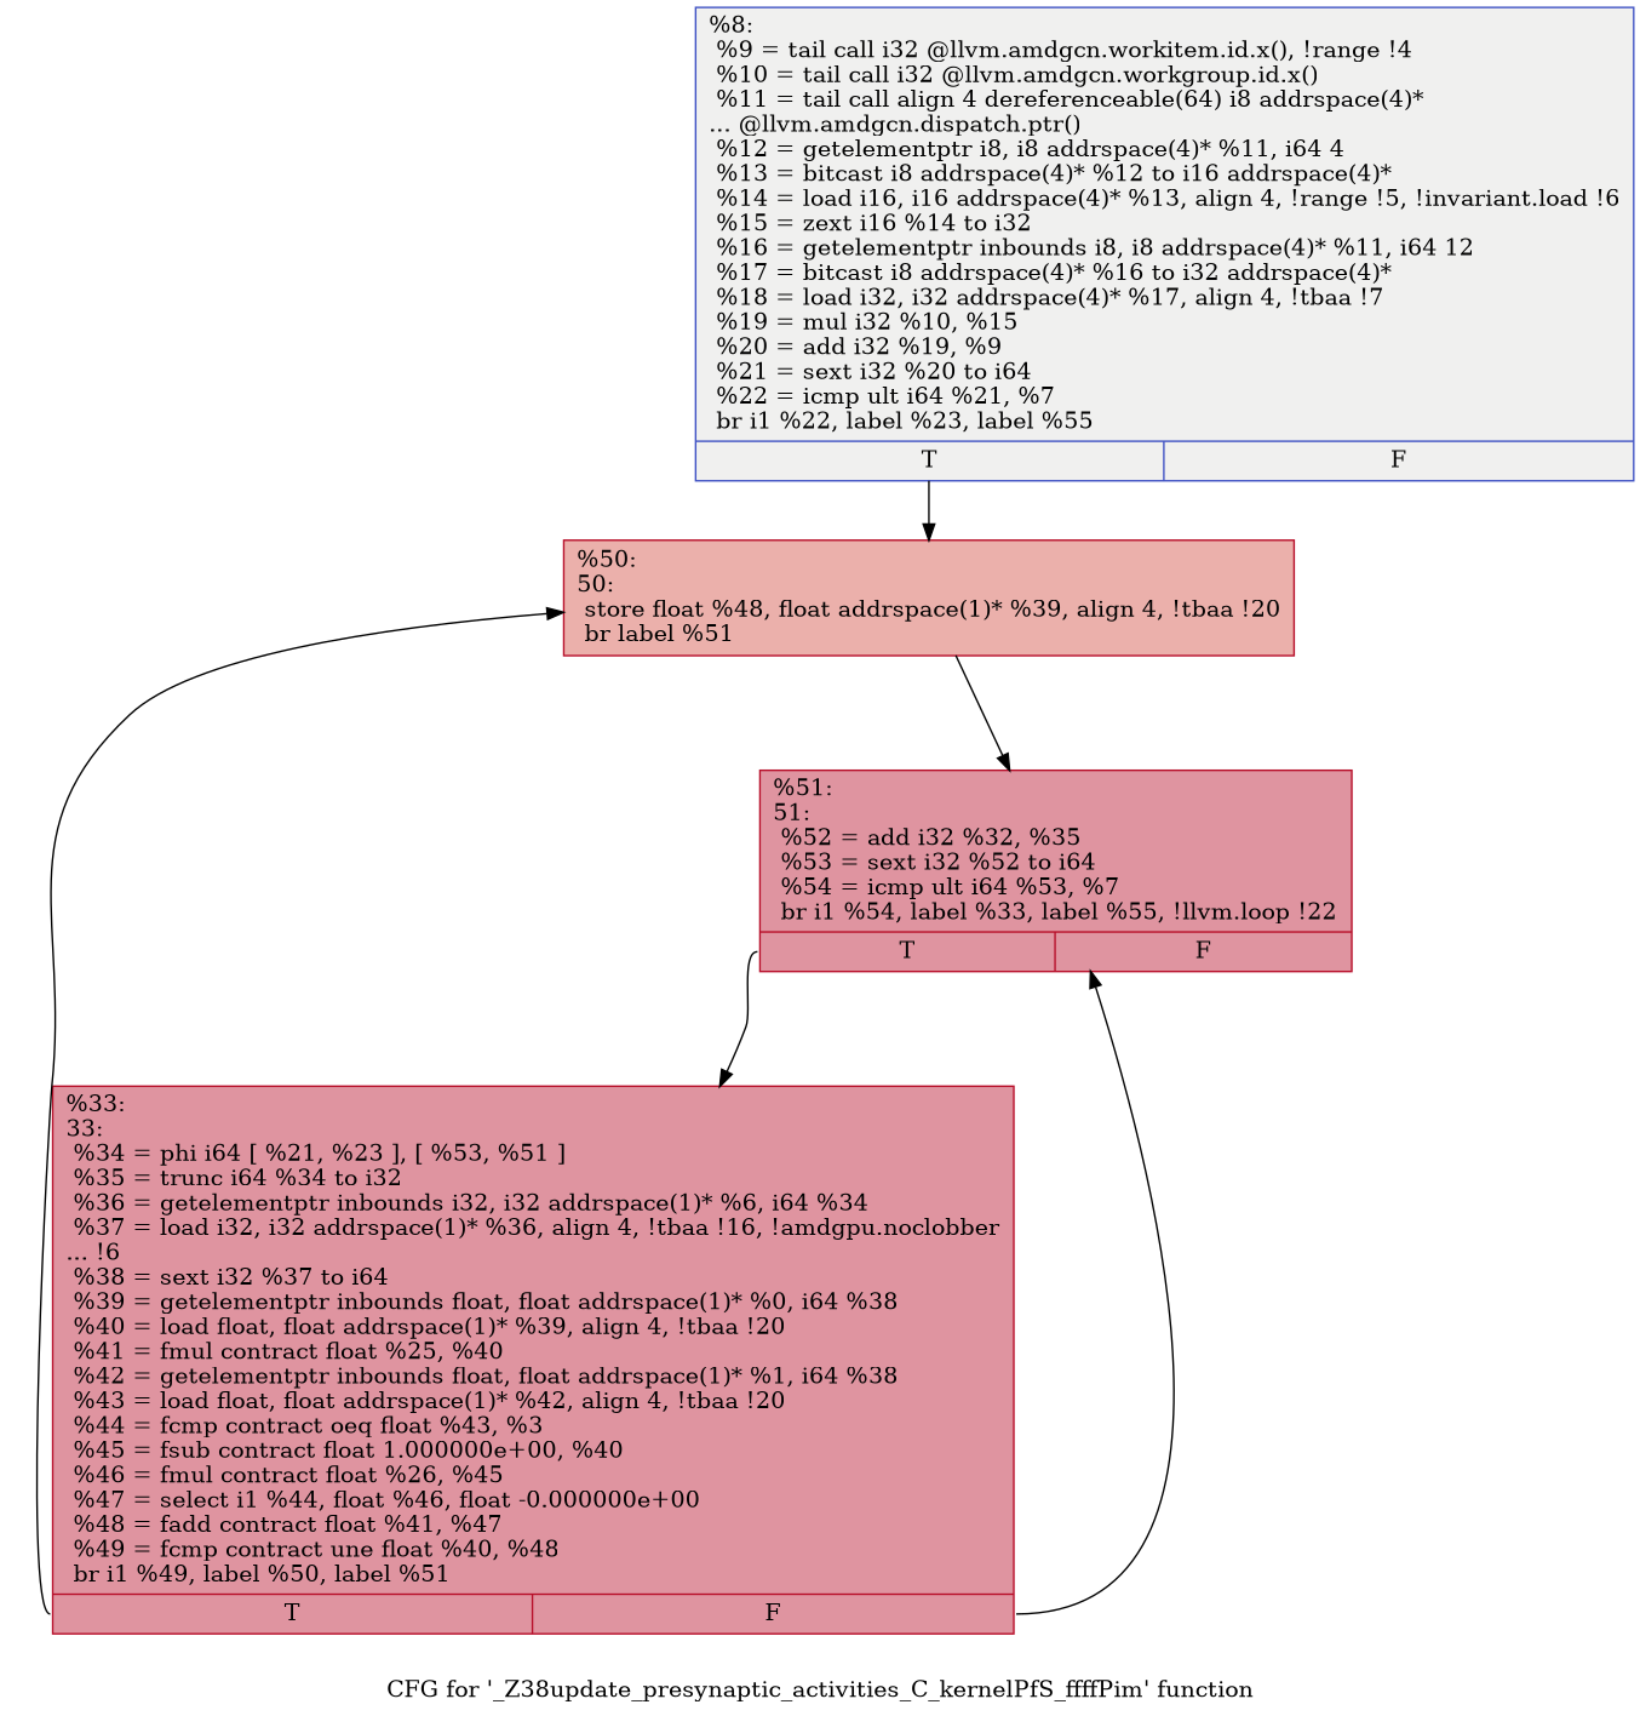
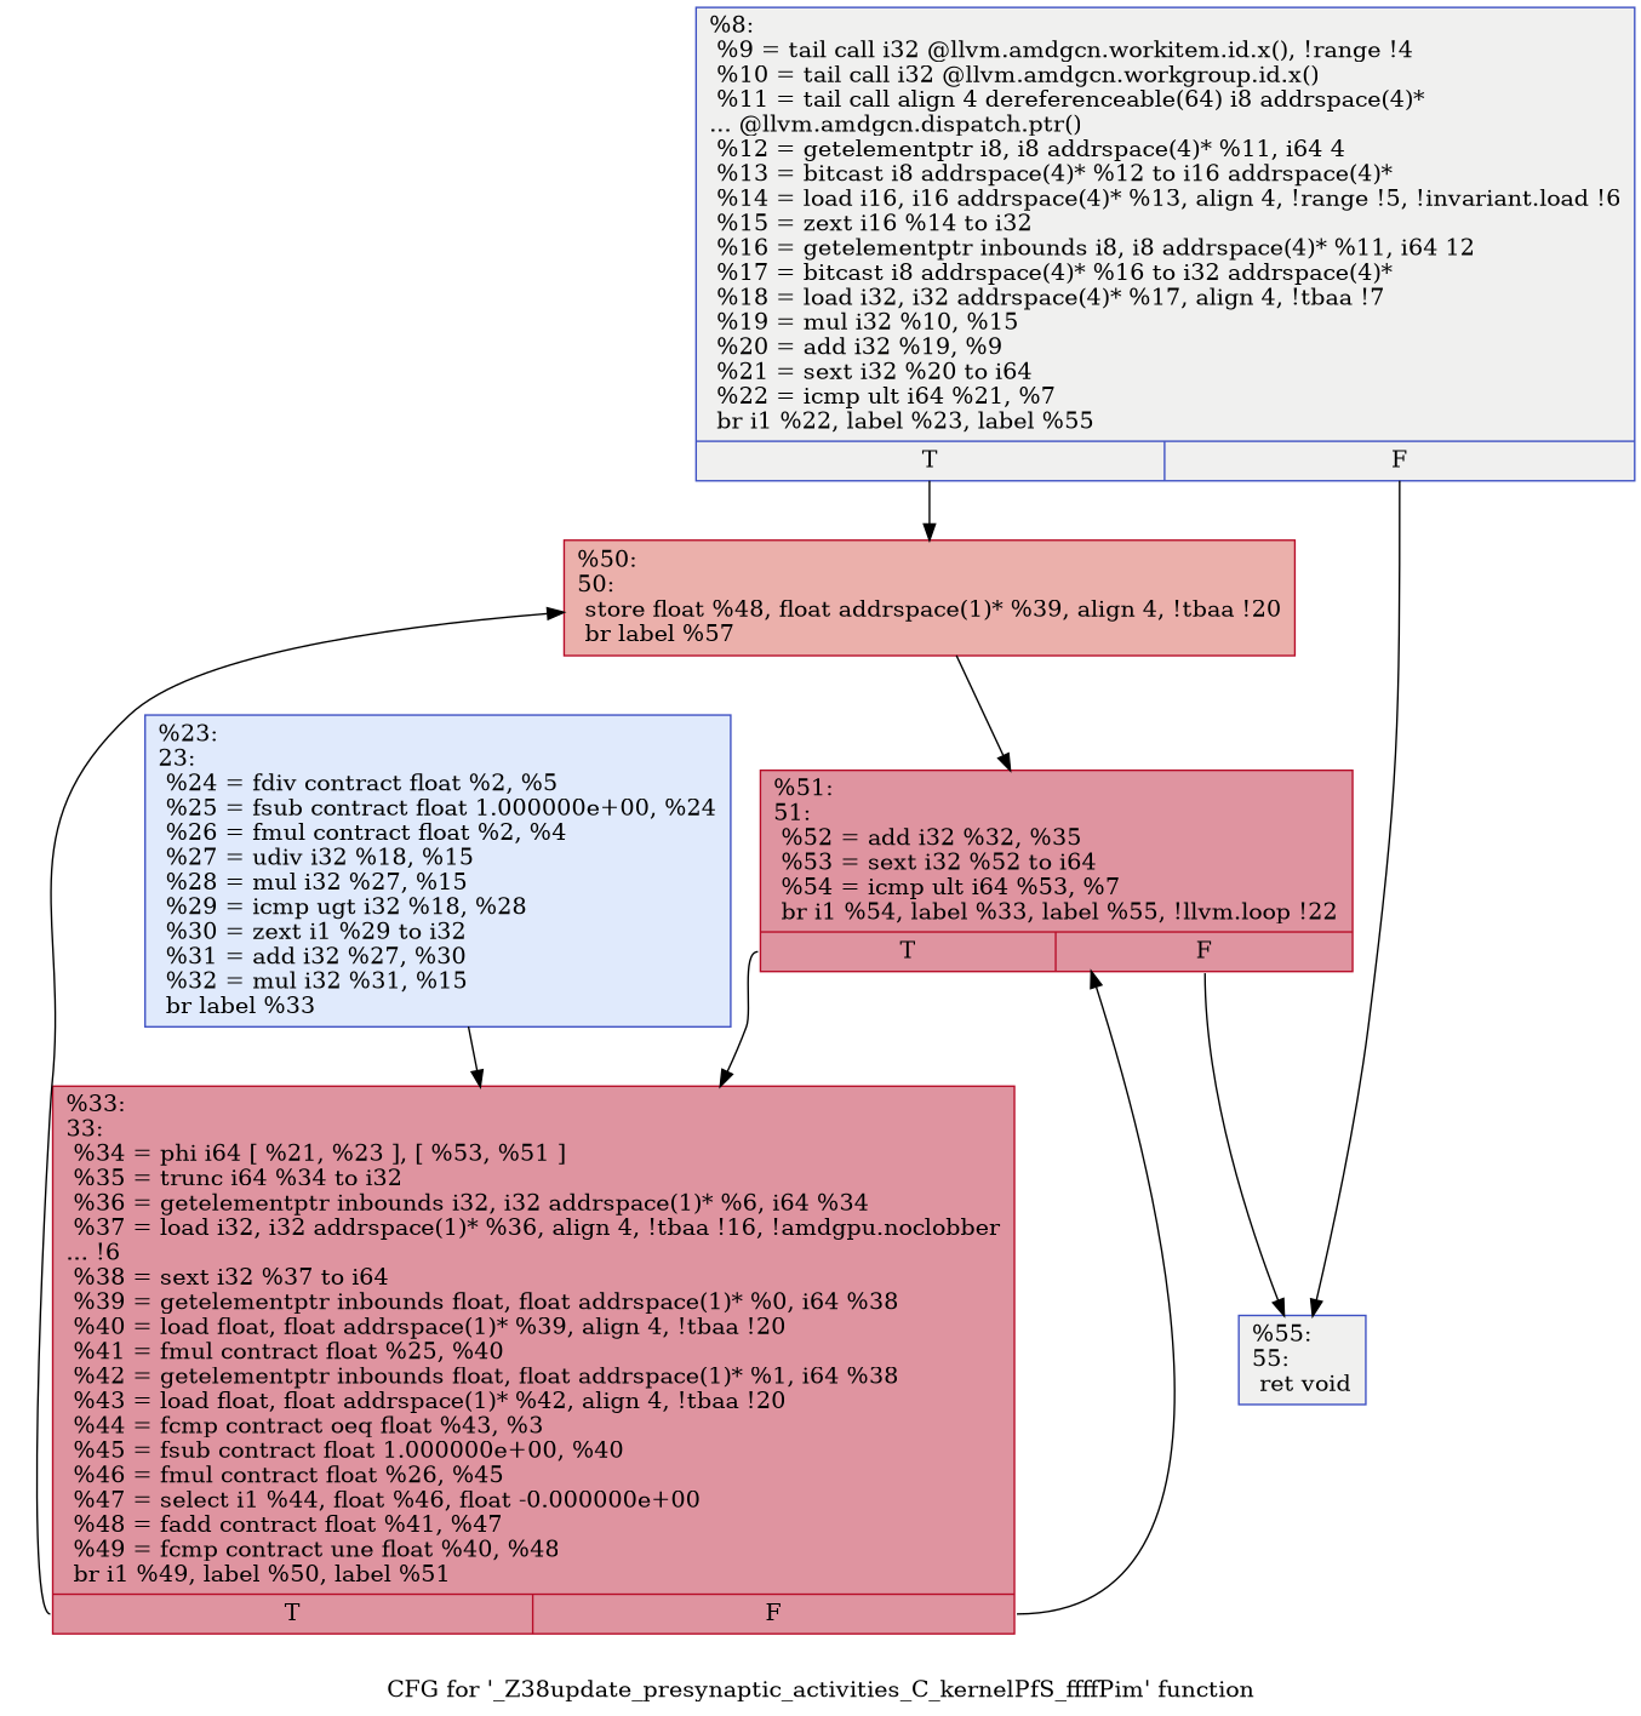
  digraph {
    label="CFG for '_Z38update_presynaptic_activities_C_kernelPfS_ffffPim' function"
    node [color="#3d50c3ff" fillcolor="#dedcdb70" shape=record style=filled]
    edge [tailport=s0]
    n1 [label="{%8:\l  %9 = tail call i32 @llvm.amdgcn.workitem.id.x(), !range !4\l  %10 = tail call i32 @llvm.amdgcn.workgroup.id.x()\l  %11 = tail call align 4 dereferenceable(64) i8 addrspace(4)*\l... @llvm.amdgcn.dispatch.ptr()\l  %12 = getelementptr i8, i8 addrspace(4)* %11, i64 4\l  %13 = bitcast i8 addrspace(4)* %12 to i16 addrspace(4)*\l  %14 = load i16, i16 addrspace(4)* %13, align 4, !range !5, !invariant.load !6\l  %15 = zext i16 %14 to i32\l  %16 = getelementptr inbounds i8, i8 addrspace(4)* %11, i64 12\l  %17 = bitcast i8 addrspace(4)* %16 to i32 addrspace(4)*\l  %18 = load i32, i32 addrspace(4)* %17, align 4, !tbaa !7\l  %19 = mul i32 %10, %15\l  %20 = add i32 %19, %9\l  %21 = sext i32 %20 to i64\l  %22 = icmp ult i64 %21, %7\l  br i1 %22, label %23, label %55\l|{<s0>T|<s1>F}}"]
-   n3 [color="#b70d28ff" fillcolor="#d24b4070" label="{%50:\l50:                                               \l  store float %48, float addrspace(1)* %39, align 4, !tbaa !20\l  br label %51\l}"]
+   n2 [label="{%55:\l55:                                               \l  ret void\l}"]
+   n3 [color="#b70d28ff" fillcolor="#d24b4070" label="{%50:\l50:                                               \l  store float %48, float addrspace(1)* %39, align 4, !tbaa !20\l  br label %57\l}"]
+   n4 [fillcolor="#b9d0f970" label="{%23:\l23:                                               \l  %24 = fdiv contract float %2, %5\l  %25 = fsub contract float 1.000000e+00, %24\l  %26 = fmul contract float %2, %4\l  %27 = udiv i32 %18, %15\l  %28 = mul i32 %27, %15\l  %29 = icmp ugt i32 %18, %28\l  %30 = zext i1 %29 to i32\l  %31 = add i32 %27, %30\l  %32 = mul i32 %31, %15\l  br label %33\l}"]
    n5 [color="#b70d28ff" fillcolor="#b70d2870" label="{%33:\l33:                                               \l  %34 = phi i64 [ %21, %23 ], [ %53, %51 ]\l  %35 = trunc i64 %34 to i32\l  %36 = getelementptr inbounds i32, i32 addrspace(1)* %6, i64 %34\l  %37 = load i32, i32 addrspace(1)* %36, align 4, !tbaa !16, !amdgpu.noclobber\l... !6\l  %38 = sext i32 %37 to i64\l  %39 = getelementptr inbounds float, float addrspace(1)* %0, i64 %38\l  %40 = load float, float addrspace(1)* %39, align 4, !tbaa !20\l  %41 = fmul contract float %25, %40\l  %42 = getelementptr inbounds float, float addrspace(1)* %1, i64 %38\l  %43 = load float, float addrspace(1)* %42, align 4, !tbaa !20\l  %44 = fcmp contract oeq float %43, %3\l  %45 = fsub contract float 1.000000e+00, %40\l  %46 = fmul contract float %26, %45\l  %47 = select i1 %44, float %46, float -0.000000e+00\l  %48 = fadd contract float %41, %47\l  %49 = fcmp contract une float %40, %48\l  br i1 %49, label %50, label %51\l|{<s0>T|<s1>F}}"]
    n6 [color="#b70d28ff" fillcolor="#b70d2870" label="{%51:\l51:                                               \l  %52 = add i32 %32, %35\l  %53 = sext i32 %52 to i64\l  %54 = icmp ult i64 %53, %7\l  br i1 %54, label %33, label %55, !llvm.loop !22\l|{<s0>T|<s1>F}}"]
+   n1 -> n2 [tailport=s1]
    n1 -> n3
    n3 -> n6
+   n4 -> n5
    n5 -> n3
    n5 -> n6 [tailport=s1]
+   n6 -> n2 [tailport=s1]
    n6 -> n5
  }
